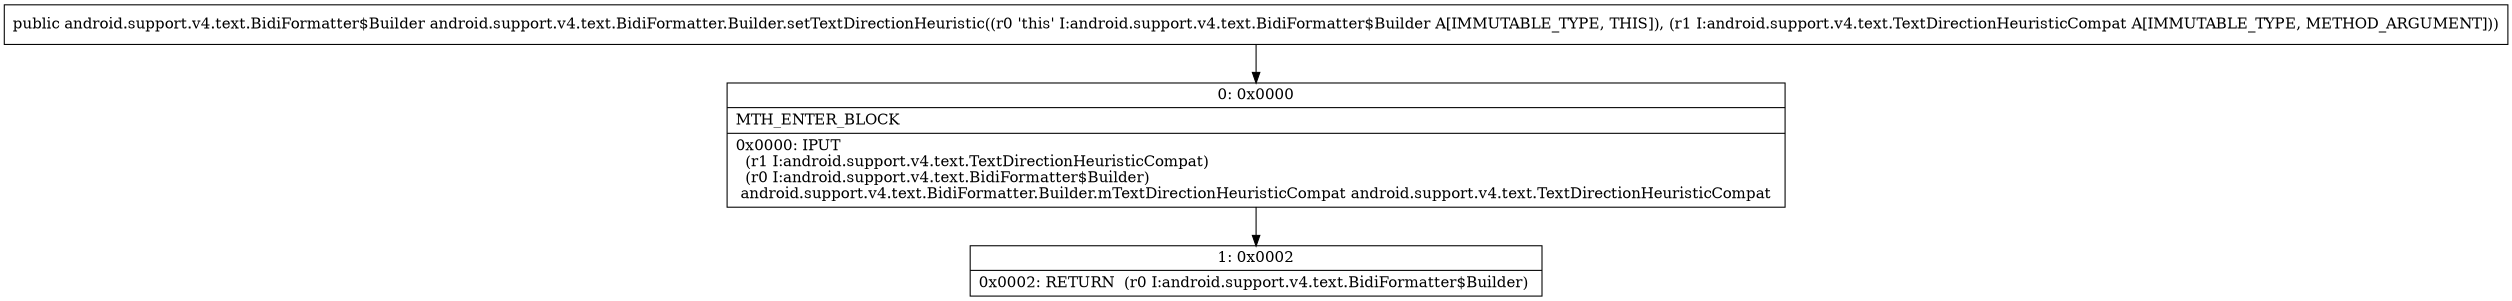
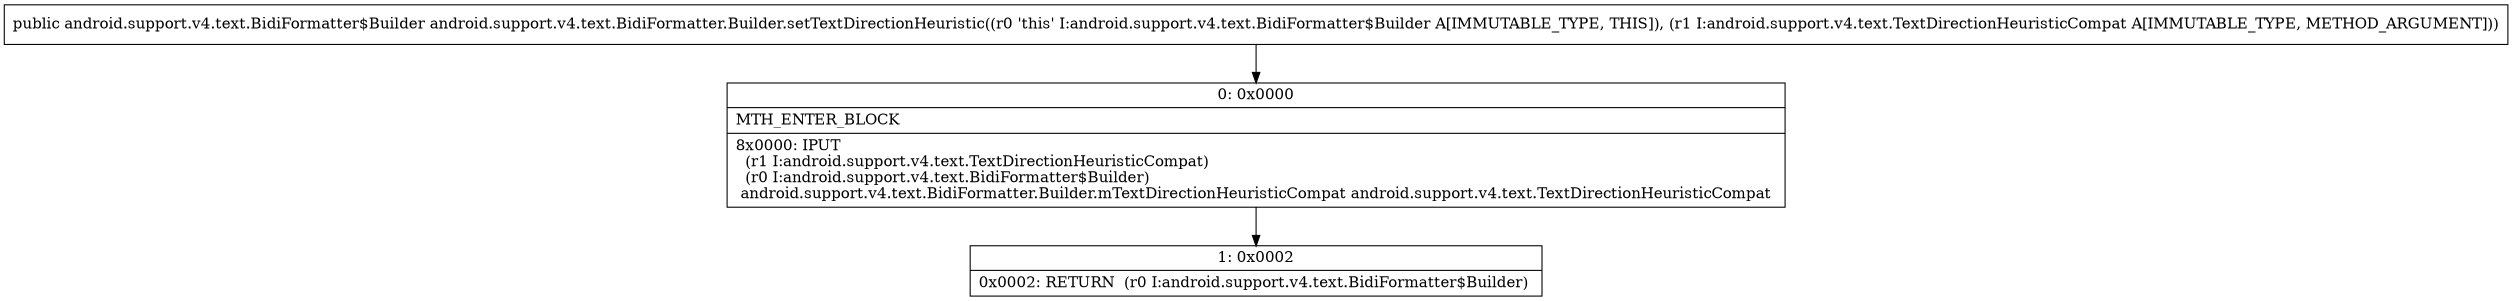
  digraph {
    node [shape=record]
-   n1 [label="{0\:\ 0x0000|MTH_ENTER_BLOCK\l|0x0000: IPUT  \l  (r1 I:android.support.v4.text.TextDirectionHeuristicCompat)\l  (r0 I:android.support.v4.text.BidiFormatter$Builder)\l android.support.v4.text.BidiFormatter.Builder.mTextDirectionHeuristicCompat android.support.v4.text.TextDirectionHeuristicCompat \l}"]
+   n1 [label="{0\:\ 0x0000|MTH_ENTER_BLOCK\l|8x0000: IPUT  \l  (r1 I:android.support.v4.text.TextDirectionHeuristicCompat)\l  (r0 I:android.support.v4.text.BidiFormatter$Builder)\l android.support.v4.text.BidiFormatter.Builder.mTextDirectionHeuristicCompat android.support.v4.text.TextDirectionHeuristicCompat \l}"]
    n2 [label="{1\:\ 0x0002|0x0002: RETURN  (r0 I:android.support.v4.text.BidiFormatter$Builder) \l}"]
    n3 [label="{public android.support.v4.text.BidiFormatter$Builder android.support.v4.text.BidiFormatter.Builder.setTextDirectionHeuristic((r0 'this' I:android.support.v4.text.BidiFormatter$Builder A[IMMUTABLE_TYPE, THIS]), (r1 I:android.support.v4.text.TextDirectionHeuristicCompat A[IMMUTABLE_TYPE, METHOD_ARGUMENT])) }"]
    n1 -> n2
    n3 -> n1
  }
